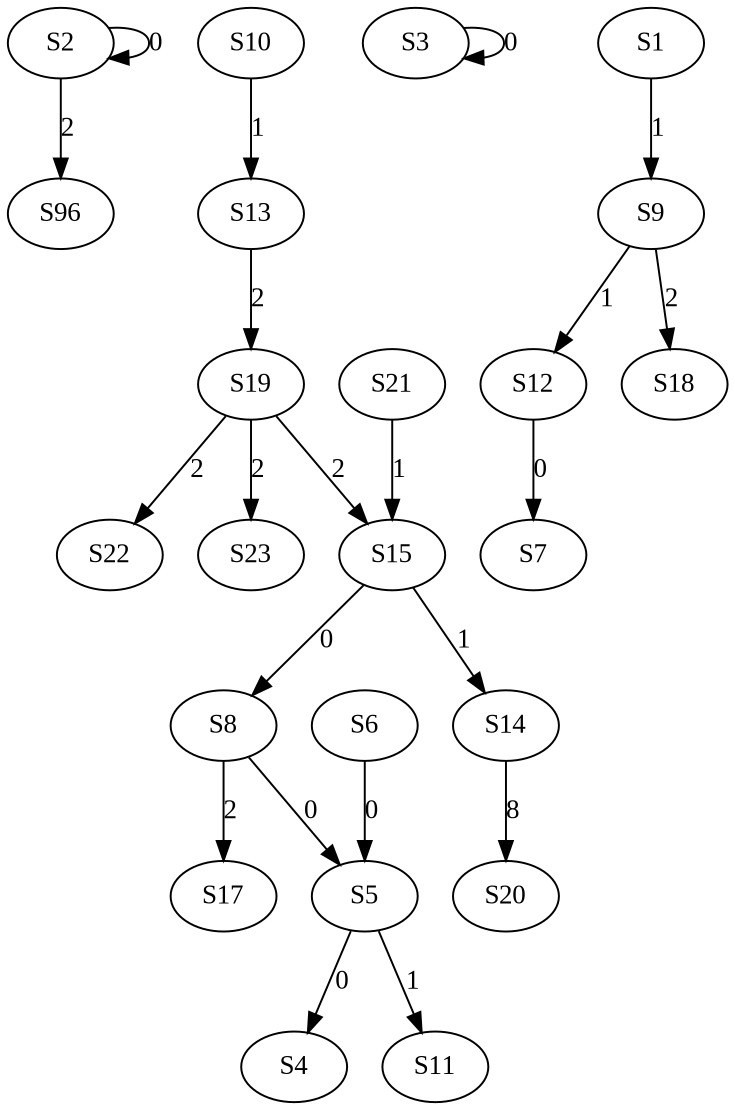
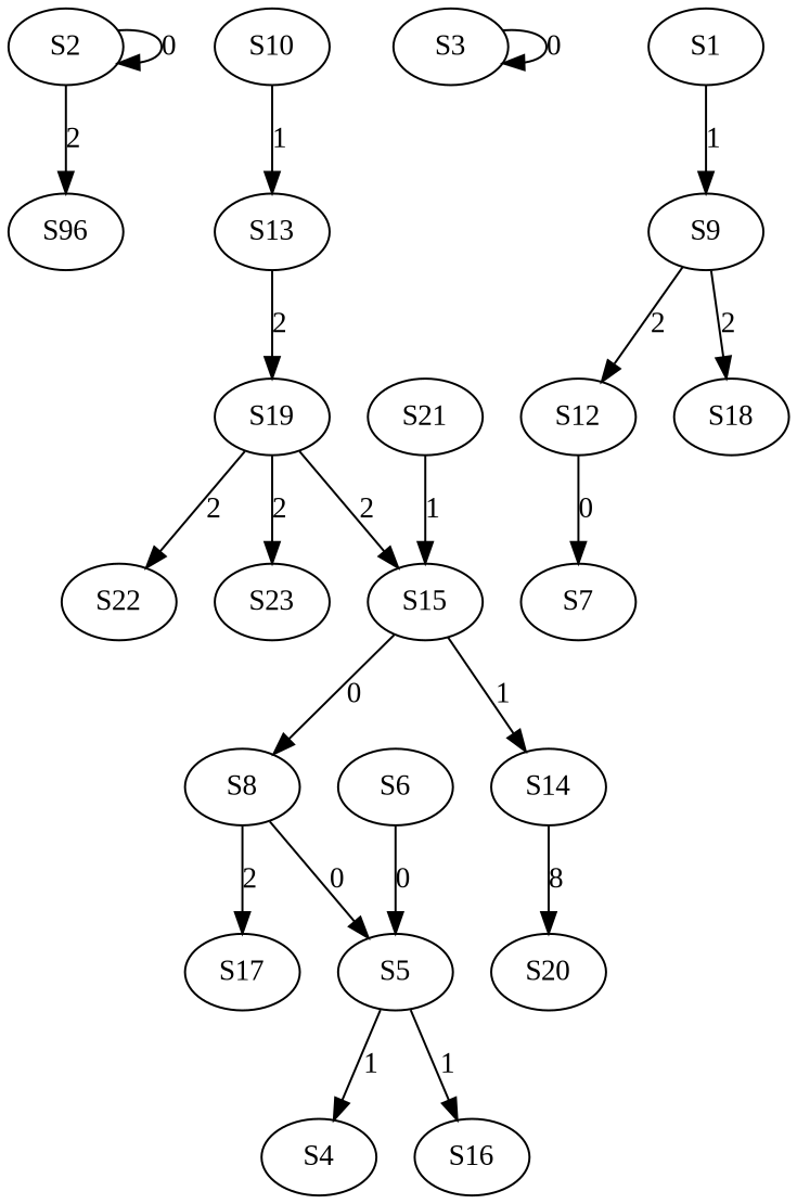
  strict digraph {
    fontname="Liberation Serif"
    node [fontname="Liberation Serif"]
    edge [fontname="Liberation Serif"]
    S2
    n2 [label=S96]
    S10
    S13
    S3
    S5
    S4
-   S11
+   S11 [label=S16]
    S6
    S8
    S17
    S12
    S7
    S15
    S14
    S20
    S1
    S9
    S18
    S19
    S22
    S23
    S21
    S2 -> S2 [label=0]
    S2 -> n2 [label=2]
    S10 -> S13 [label=1]
    S13 -> S19 [label=2]
    S3 -> S3 [label=0]
-   S5 -> S4 [label=0]
+   S5 -> S4 [label=1]
    S5 -> S11 [label=1]
    S6 -> S5 [label=0]
    S8 -> S5 [label=0]
    S8 -> S17 [label=2]
    S12 -> S7 [label=0]
    S15 -> S8 [label=0]
    S15 -> S14 [label=1]
    S14 -> S20 [label=8]
    S1 -> S9 [label=1]
-   S9 -> S12 [label=1]
+   S9 -> S12 [label=2]
    S9 -> S18 [label=2]
    S19 -> S15 [label=2]
    S19 -> S22 [label=2]
    S19 -> S23 [label=2]
    S21 -> S15 [label=1]
  }
